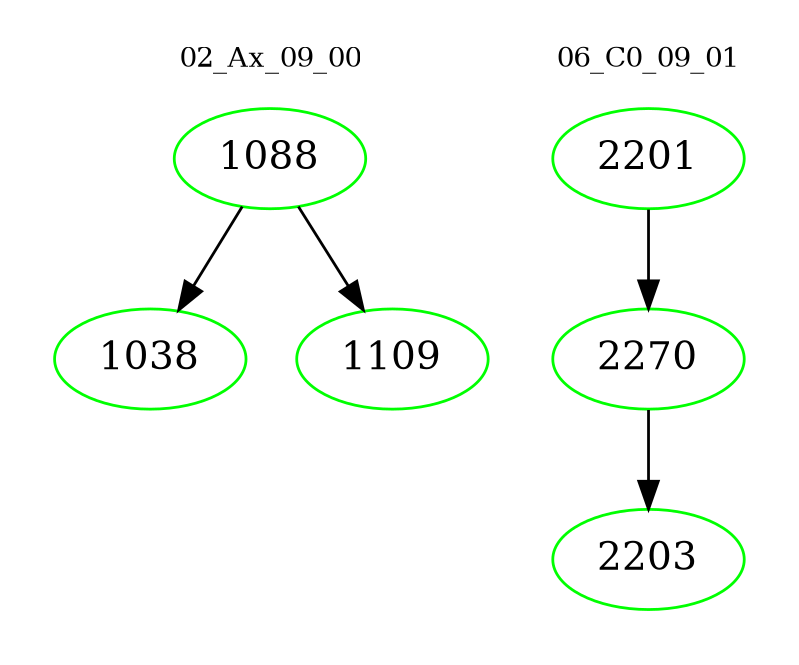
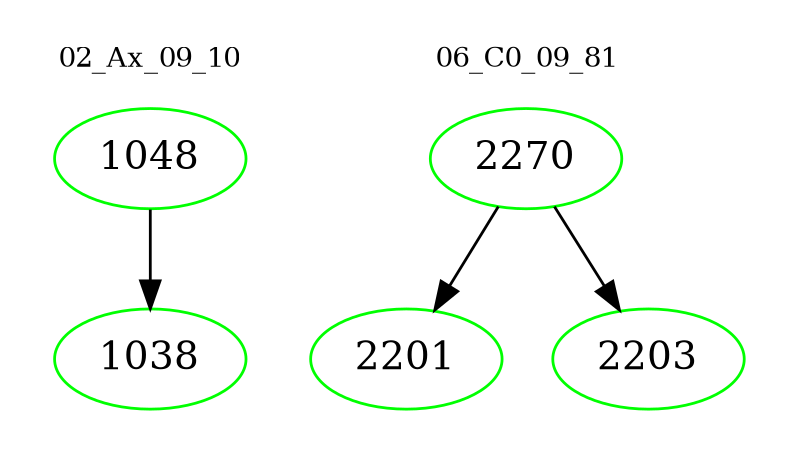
  digraph {
    node [color=green]
    edge [color=black]
-   n1 [label=1088]
+   n1 [label=1048]
    n2 [label=1038]
-   n3 [label=1109]
    n4 [label=2201]
    n5 [label=2270]
    n6 [label=2203]
    subgraph cluster_1 {
      color=white
      fontsize=10
-     label="02_Ax_09_00"
+     label="02_Ax_09_10"
      n1
      n2
-     n3
    }
    subgraph cluster_2 {
      color=white
      fontsize=10
-     label="06_C0_09_01"
+     label="06_C0_09_81"
      n4
      n5
      n6
    }
    n1 -> n2
-   n1 -> n3
-   n4 -> n5
+   n5 -> n4
    n5 -> n6
  }
